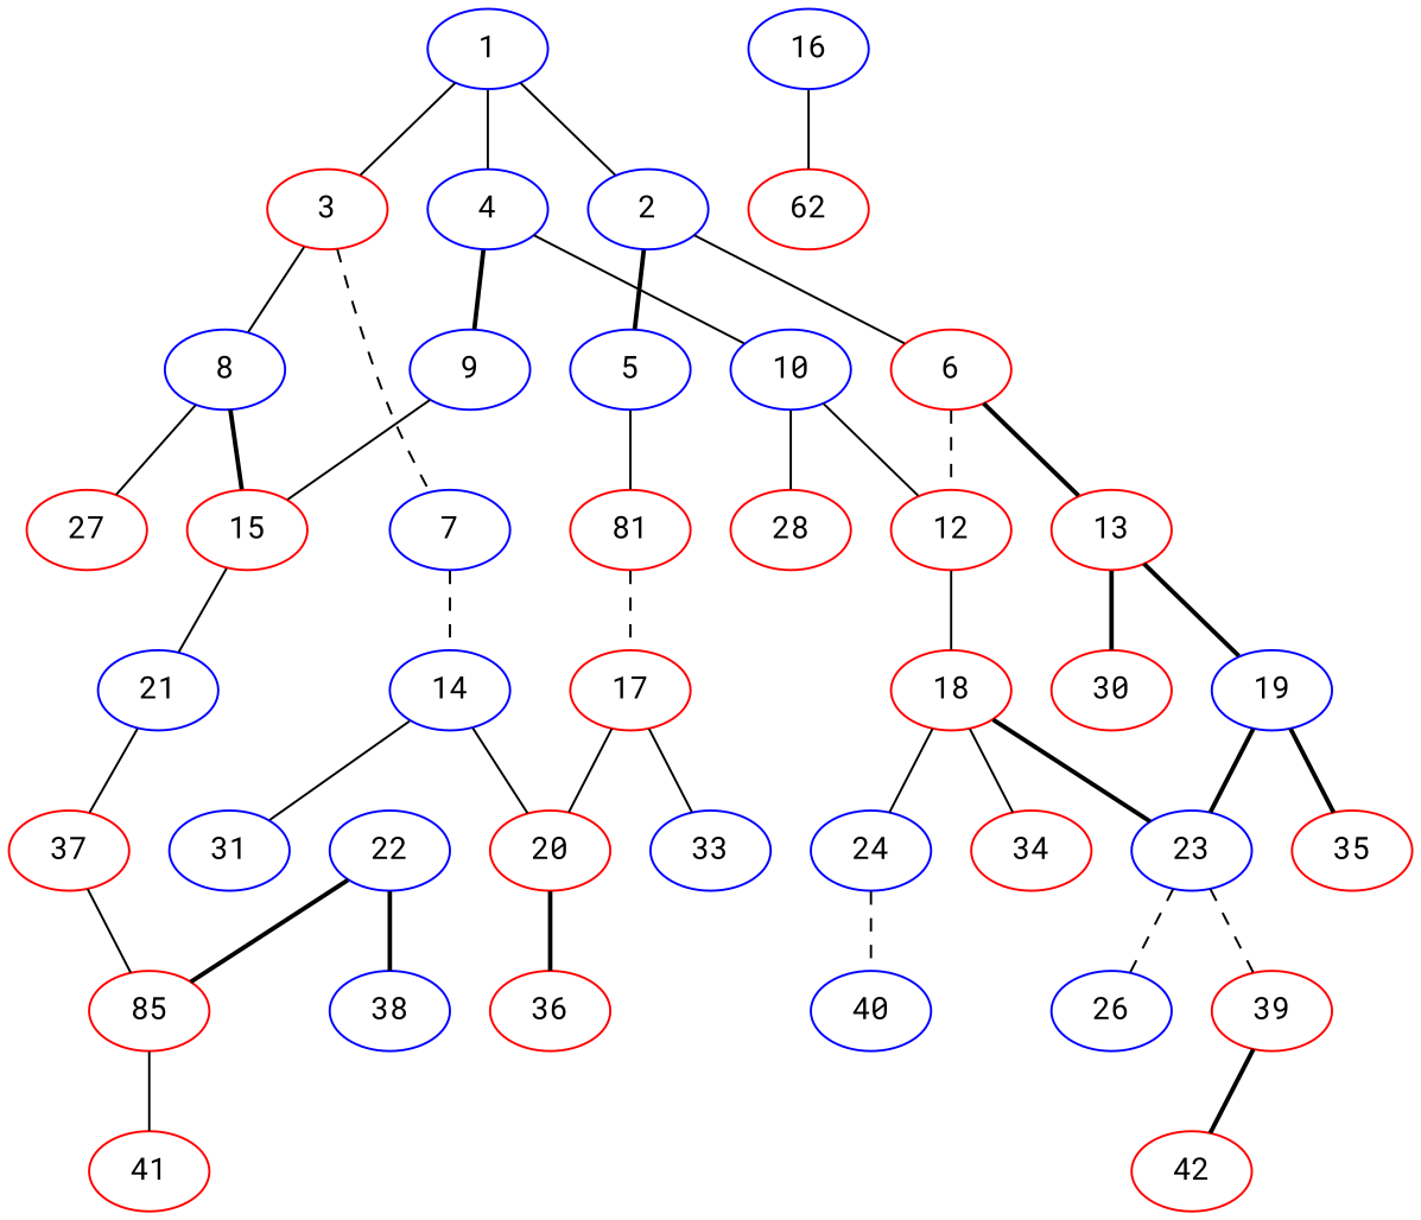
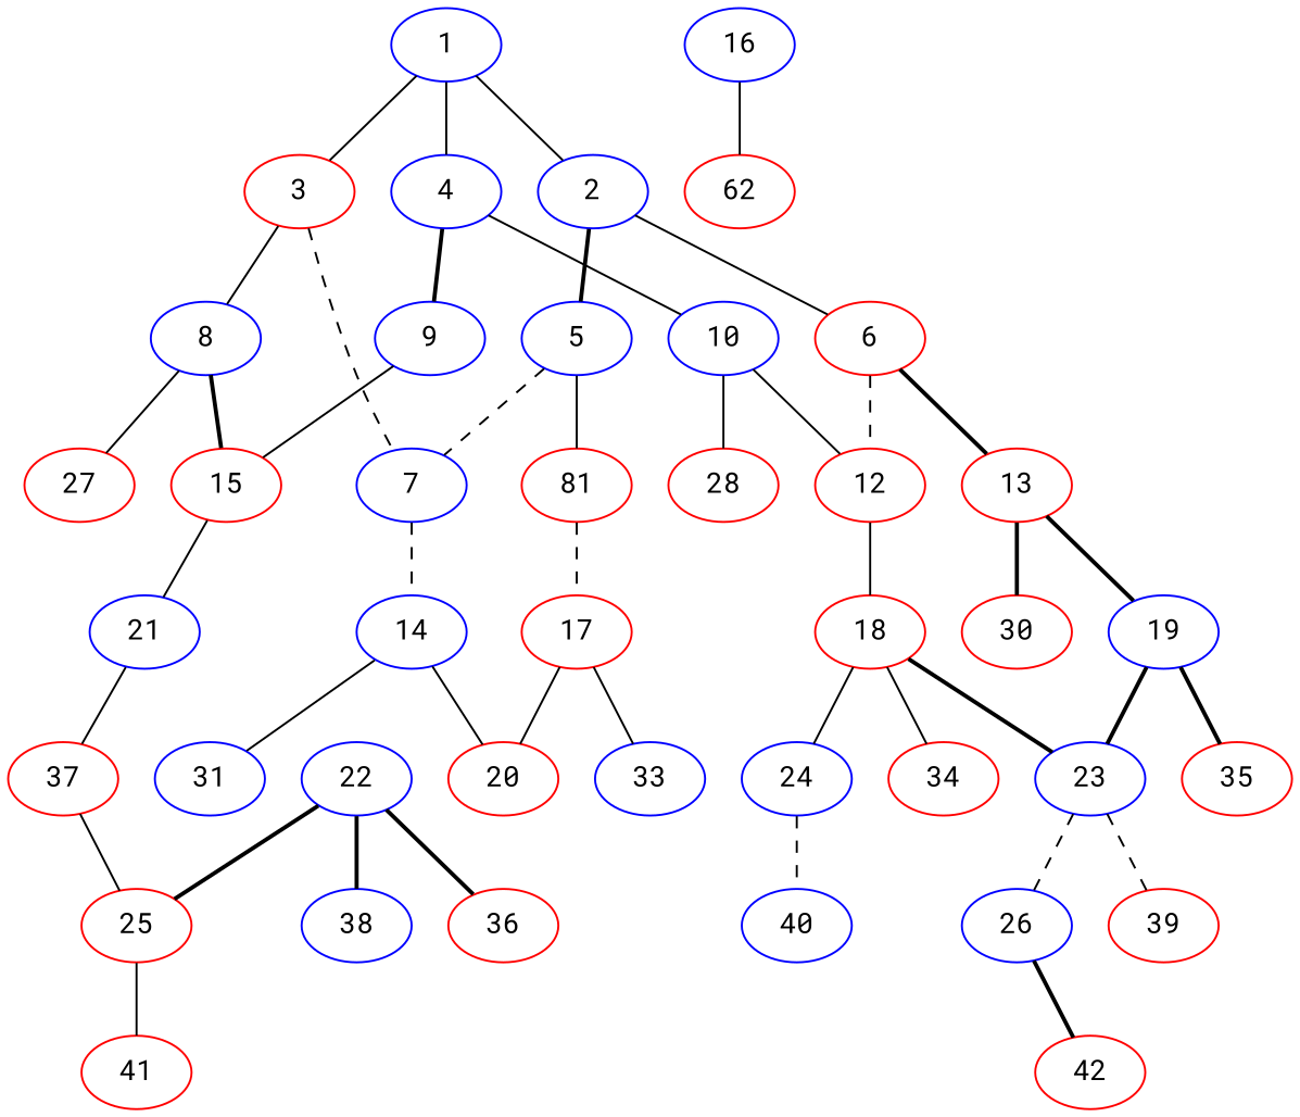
  graph {
    fontname="Roboto Mono"
    node [chem=C color=red fontname="Roboto Mono"]
    edge [fontname="Roboto Mono" style=solid valence=1]
    1 [color=blue]
    2 [color=blue]
    3
    4 [color=blue]
    5 [color=blue]
    6
    7 [color=blue]
    8 [color=blue]
    9 [color=blue]
    10 [color=blue]
    n11 [label=81]
    12
    13
    14 [color=blue]
    15
    27 [chem=H]
    28 [chem=H]
    17
    18
    19 [color=blue]
    30 [chem=H]
    20
    31 [chem=H color=blue]
    21 [color=blue]
    n25 [chem=H label=62]
    16 [color=blue]
    33 [chem=H color=blue]
    23 [color=blue]
    24 [chem=O color=blue]
    34 [chem=H]
    35 [chem=H]
    36 [chem=H]
    37 [chem=H]
-   25 [label=85]
+   25
    22 [color=blue]
    38 [chem=H color=blue]
    26 [chem=O color=blue]
    39 [chem=H]
    40 [chem=H color=blue]
    41 [chem=H]
    42 [chem=H]
    1 -- 2 [valence=2]
    1 -- 3
    1 -- 4
    2 -- 5 [style=bold]
    2 -- 6
    3 -- 7 [style=dashed]
    3 -- 8 [valence=2]
    4 -- 9 [style=bold]
    4 -- 10 [valence=2]
+   5 -- 7 [style=dashed valence=2]
    5 -- n11
    6 -- 12 [style=dashed valence=2]
    6 -- 13 [style=bold]
    7 -- 14 [style=dashed]
    8 -- 15 [style=bold]
    8 -- 27
    9 -- 15 [valence=2]
    10 -- 12
    10 -- 28
    n11 -- 17 [style=dashed valence=2]
    12 -- 18
    13 -- 19 [style=bold valence=2]
    13 -- 30 [style=bold]
    14 -- 20 [valence=2]
    14 -- 31
    15 -- 21
    17 -- 20
    17 -- 33
    18 -- 23 [style=bold]
    18 -- 24
    18 -- 34
    19 -- 23 [style=bold]
    19 -- 35 [style=bold]
-   20 -- 36 [style=bold]
+   22 -- 36 [style=bold]
    21 -- 37
    16 -- n25
    23 -- 26 [style=dashed]
    23 -- 39 [style=dashed]
    24 -- 40 [style=dashed]
    37 -- 25 [valence=2]
    25 -- 41
    22 -- 25 [style=bold]
    22 -- 38 [style=bold]
-   39 -- 42 [style=bold]
+   26 -- 42 [style=bold]
  }
